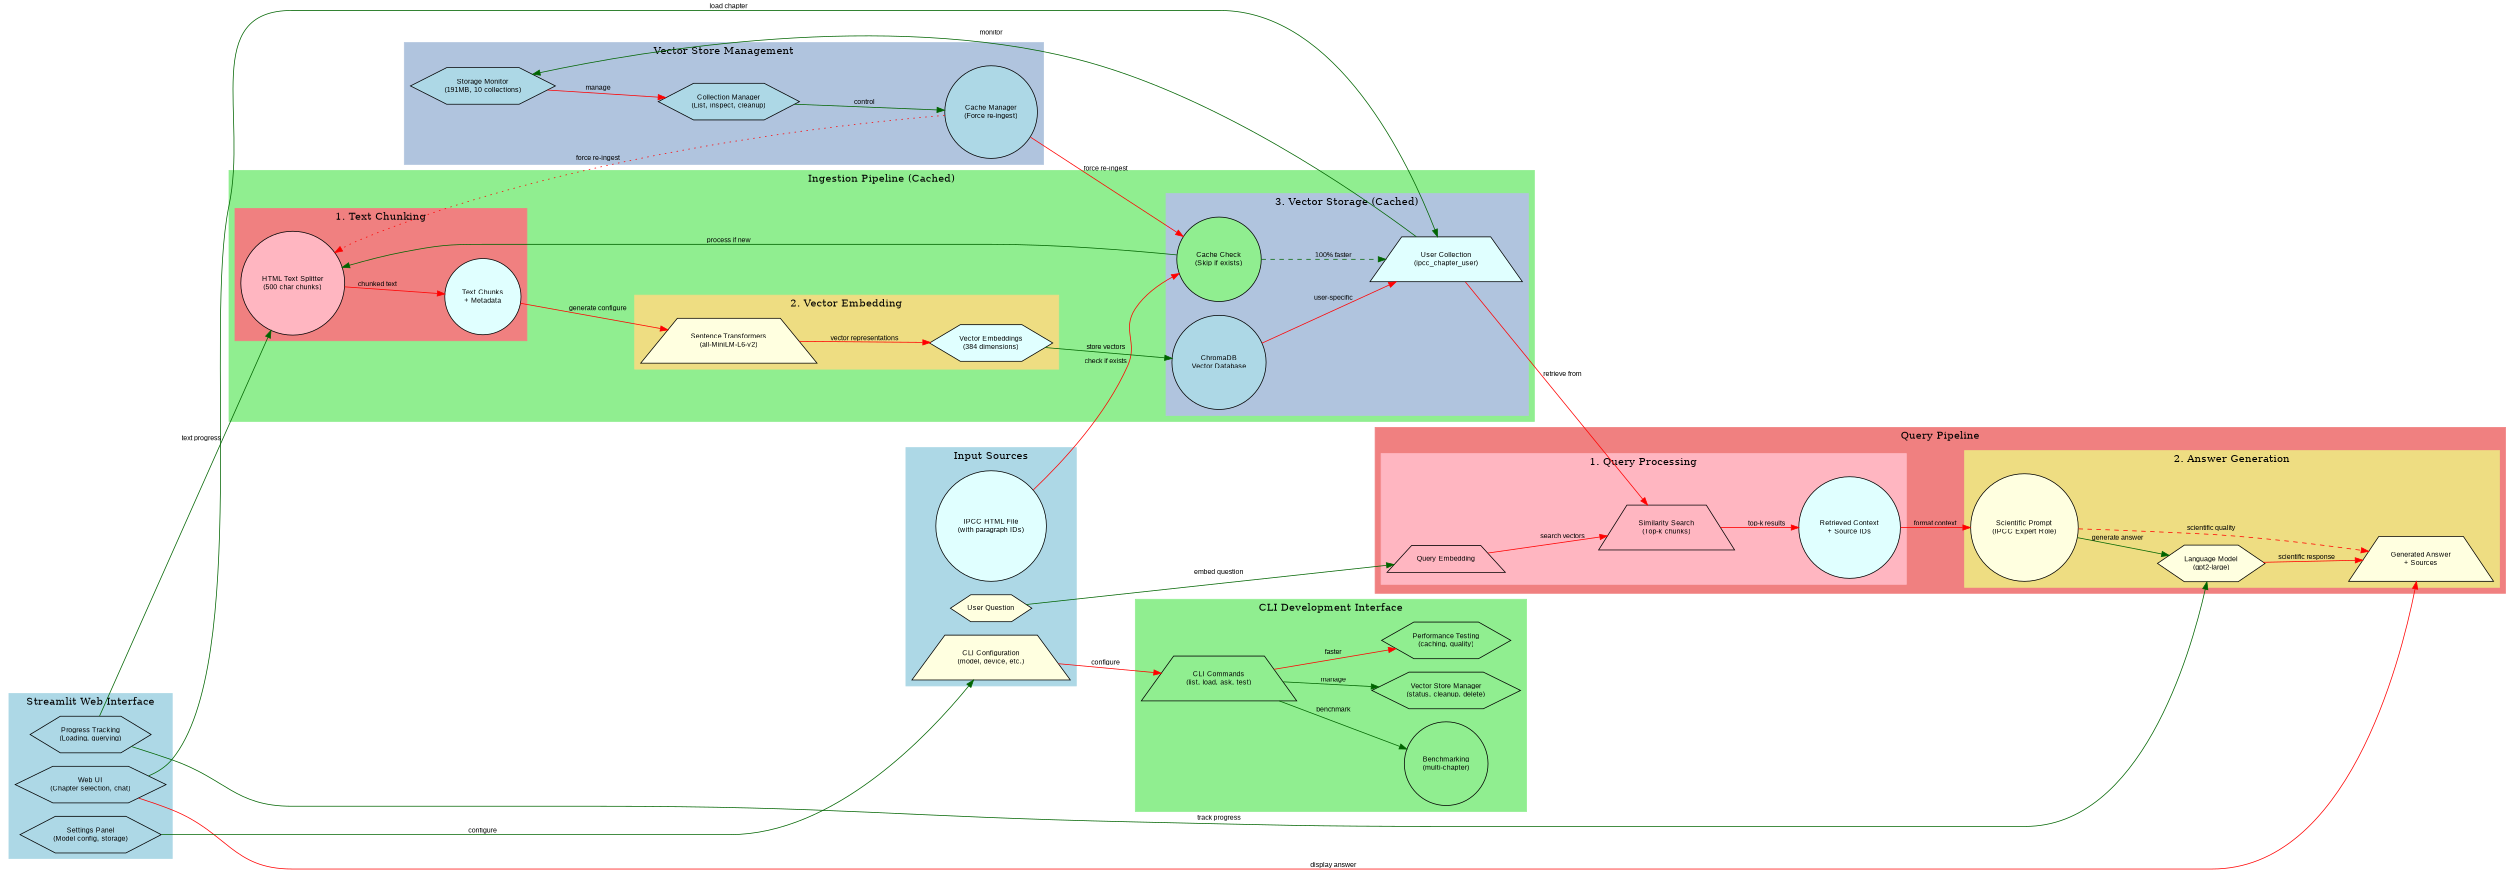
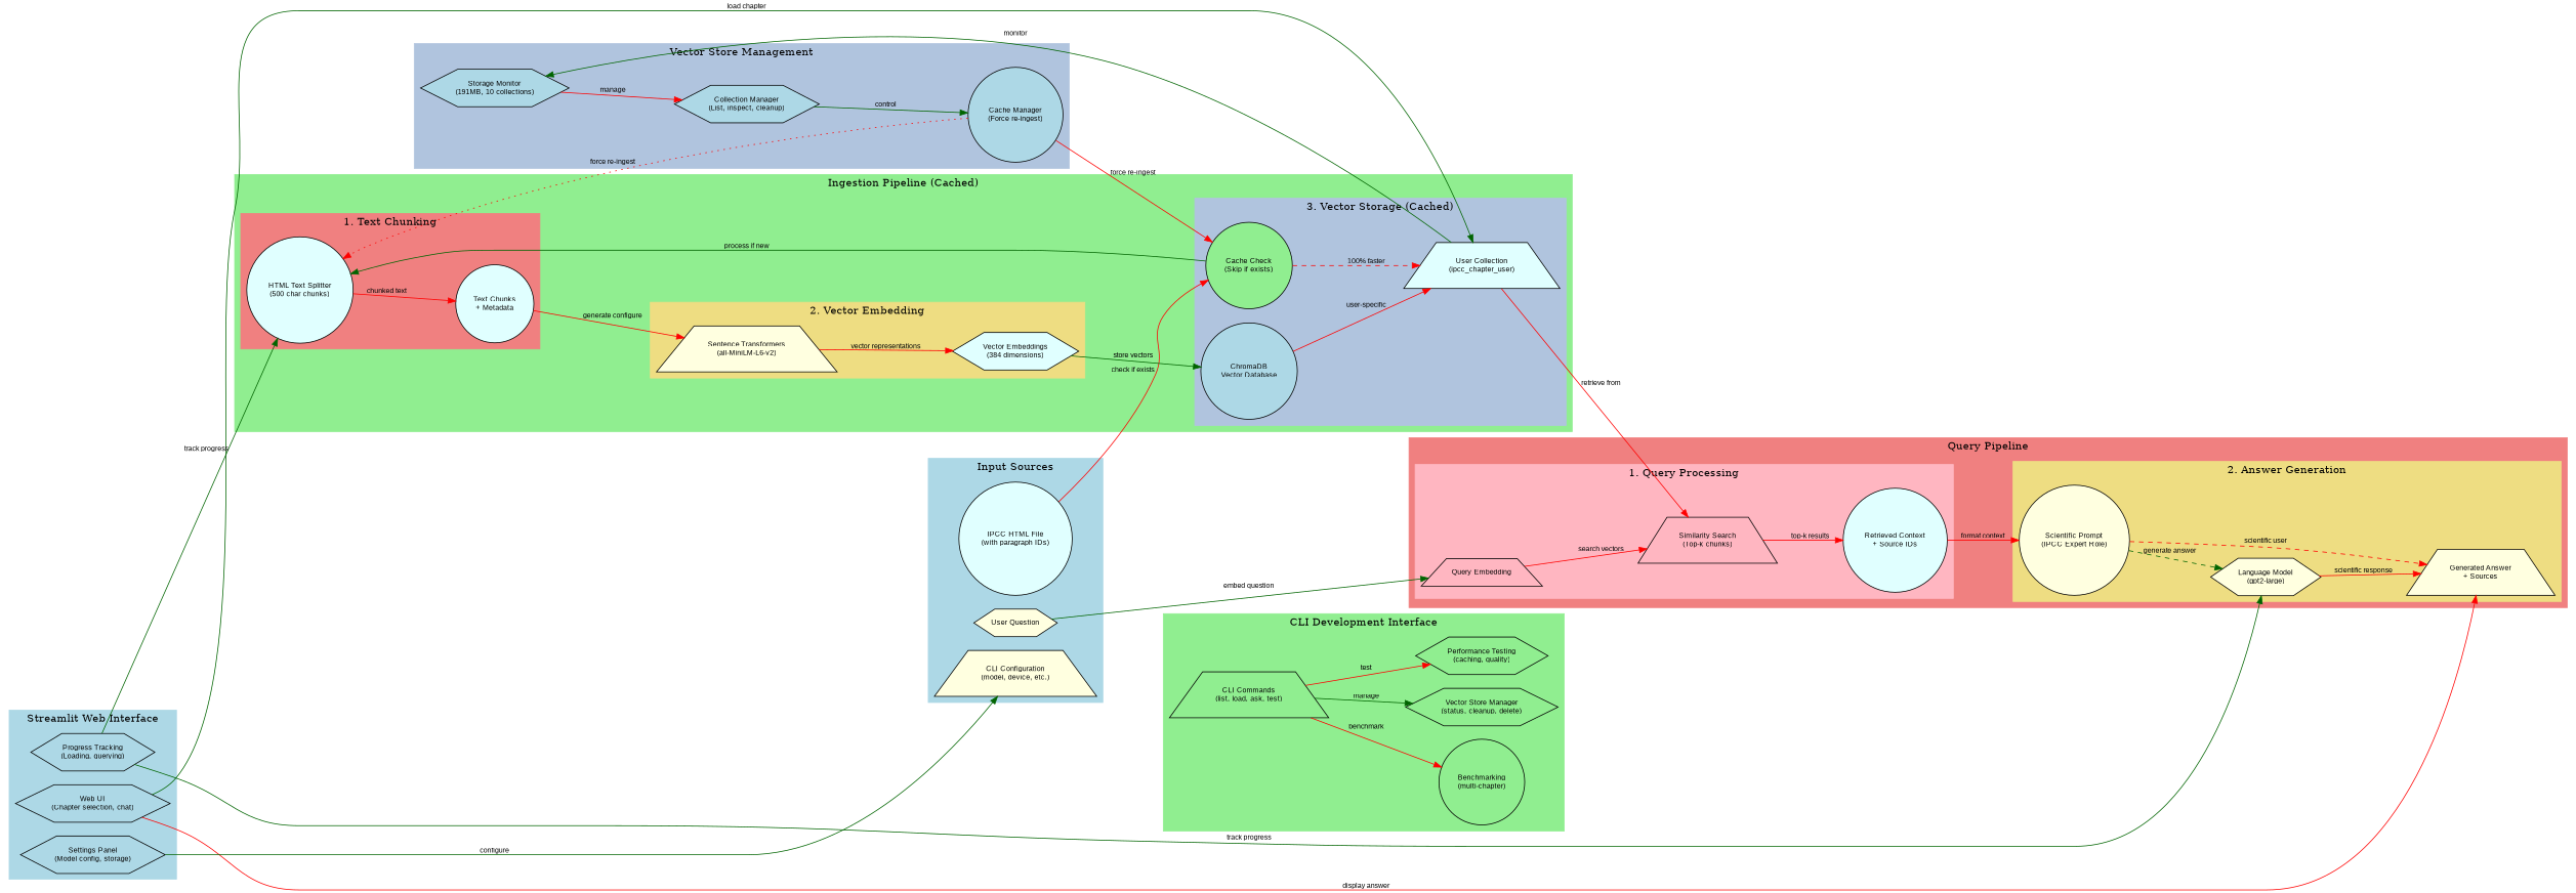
  digraph {
    rankdir=LR
    node [fillcolor=lightblue fontname=Arial fontsize=10 shape=hexagon style=filled]
    edge [color=red fontname=Arial fontsize=9]
    n1 [fillcolor=lightcyan label="IPCC HTML File\n(with paragraph IDs)" shape=circle]
    n2 [fillcolor=lightyellow label="User Question"]
    n3 [fillcolor=lightyellow label="CLI Configuration\n(model, device, etc.)" shape=trapezium]
-   n4 [fillcolor=lightpink label="HTML Text Splitter\n(500 char chunks)" shape=circle]
+   n4 [fillcolor=lightcyan label="HTML Text Splitter\n(500 char chunks)" shape=circle]
    n5 [fillcolor=lightcyan label="Text Chunks\n+ Metadata" shape=circle]
    n6 [fillcolor=lightyellow label="Sentence Transformers\n(all-MiniLM-L6-v2)" shape=trapezium]
    n7 [fillcolor=lightcyan label="Vector Embeddings\n(384 dimensions)"]
    n8 [label="ChromaDB\nVector Database" shape=circle]
    n9 [fillcolor=lightcyan label="User Collection\n(ipcc_chapter_user)" shape=trapezium]
    n10 [fillcolor=lightgreen label="Cache Check\n(Skip if exists)" shape=circle]
    n11 [fillcolor=lightpink label="Query Embedding" shape=trapezium]
    n12 [fillcolor=lightpink label="Similarity Search\n(Top-k chunks)" shape=trapezium]
    n13 [fillcolor=lightcyan label="Retrieved Context\n+ Source IDs" shape=circle]
    n14 [fillcolor=lightyellow label="Scientific Prompt\n(IPCC Expert Role)" shape=circle]
    n15 [fillcolor=lightyellow label="Language Model\n(gpt2-large)"]
    n16 [fillcolor=lightyellow label="Generated Answer\n+ Sources" shape=trapezium]
    n17 [fillcolor=lightgreen label="CLI Commands\n(list, load, ask, test)" shape=trapezium]
    n18 [fillcolor=lightgreen label="Vector Store Manager\n(status, cleanup, delete)"]
    n19 [fillcolor=lightgreen label="Performance Testing\n(caching, quality)"]
    n20 [fillcolor=lightgreen label="Benchmarking\n(multi-chapter)" shape=circle]
    n21 [label="Web UI\n(Chapter selection, chat)"]
    n22 [label="Progress Tracking\n(Loading, querying)"]
    n23 [label="Settings Panel\n(Model config, storage)"]
    n24 [label="Storage Monitor\n(191MB, 10 collections)"]
    n25 [label="Collection Manager\n(List, inspect, cleanup)"]
    n26 [label="Cache Manager\n(Force re-ingest)" shape=circle]
    subgraph cluster_1 {
      color=lightblue
      label="Input Sources"
      style=filled
      n1
      n2
      n3
    }
    subgraph cluster_2 {
      color=lightgreen
      label="Ingestion Pipeline (Cached)"
      style=filled
      subgraph cluster_3 {
        color=lightcoral
        label="1. Text Chunking"
        style=filled
        n4
        n5
      }
      subgraph cluster_4 {
        color=lightgoldenrod
        label="2. Vector Embedding"
        style=filled
        n6
        n7
      }
      subgraph cluster_5 {
        color=lightsteelblue
        label="3. Vector Storage (Cached)"
        style=filled
        n8
        n9
        n10
      }
    }
    subgraph cluster_6 {
      color=lightcoral
      label="Query Pipeline"
      style=filled
      subgraph cluster_7 {
        color=lightpink
        label="1. Query Processing"
        style=filled
        n11
        n12
        n13
      }
      subgraph cluster_8 {
        color=lightgoldenrod
        label="2. Answer Generation"
        style=filled
        n14
        n15
        n16
      }
    }
    subgraph cluster_9 {
      color=lightgreen
      label="CLI Development Interface"
      style=filled
      n17
      n18
      n19
      n20
    }
    subgraph cluster_10 {
      color=lightblue
      label="Streamlit Web Interface"
      style=filled
      n21
      n22
      n23
    }
    subgraph cluster_11 {
      color=lightsteelblue
      label="Vector Store Management"
      style=filled
      n24
      n25
      n26
    }
    n1 -> n10 [label="check if exists"]
    n2 -> n11 [color=darkgreen label="embed question"]
-   n3 -> n17 [label=configure]
    n4 -> n5 [label="chunked text"]
    n5 -> n6 [label="generate configure"]
    n6 -> n7 [label="vector representations"]
    n7 -> n8 [color=darkgreen label="store vectors"]
    n8 -> n9 [label="user-specific"]
    n9 -> n12 [label="retrieve from"]
    n9 -> n24 [color=darkgreen label=monitor]
    n10 -> n4 [color=darkgreen label="process if new"]
-   n10 -> n9 [color=darkgreen label="100% faster" style=dashed]
+   n10 -> n9 [label="100% faster" style=dashed]
    n11 -> n12 [label="search vectors"]
    n12 -> n13 [label="top-k results"]
    n13 -> n14 [label="format context"]
-   n14 -> n15 [color=darkgreen label="generate answer"]
-   n14 -> n16 [label="scientific quality" style=dashed]
+   n14 -> n15 [color=darkgreen label="generate answer" style=dashed]
+   n14 -> n16 [label="scientific user" style=dashed]
    n15 -> n16 [label="scientific response"]
    n17 -> n18 [color=darkgreen label=manage]
-   n17 -> n19 [label=faster]
-   n17 -> n20 [color=darkgreen label=benchmark]
+   n17 -> n19 [label=test]
+   n17 -> n20 [label=benchmark]
    n21 -> n9 [color=darkgreen label="load chapter"]
    n21 -> n16 [label="display answer"]
-   n22 -> n4 [color=darkgreen label="text progress"]
+   n22 -> n4 [color=darkgreen label="track progress"]
    n22 -> n15 [color=darkgreen label="track progress"]
    n23 -> n3 [color=darkgreen label=configure]
    n24 -> n25 [label=manage]
    n25 -> n26 [color=darkgreen label=control]
    n26 -> n4 [label="force re-ingest" style=dotted]
    n26 -> n10 [label="force re-ingest"]
  }
